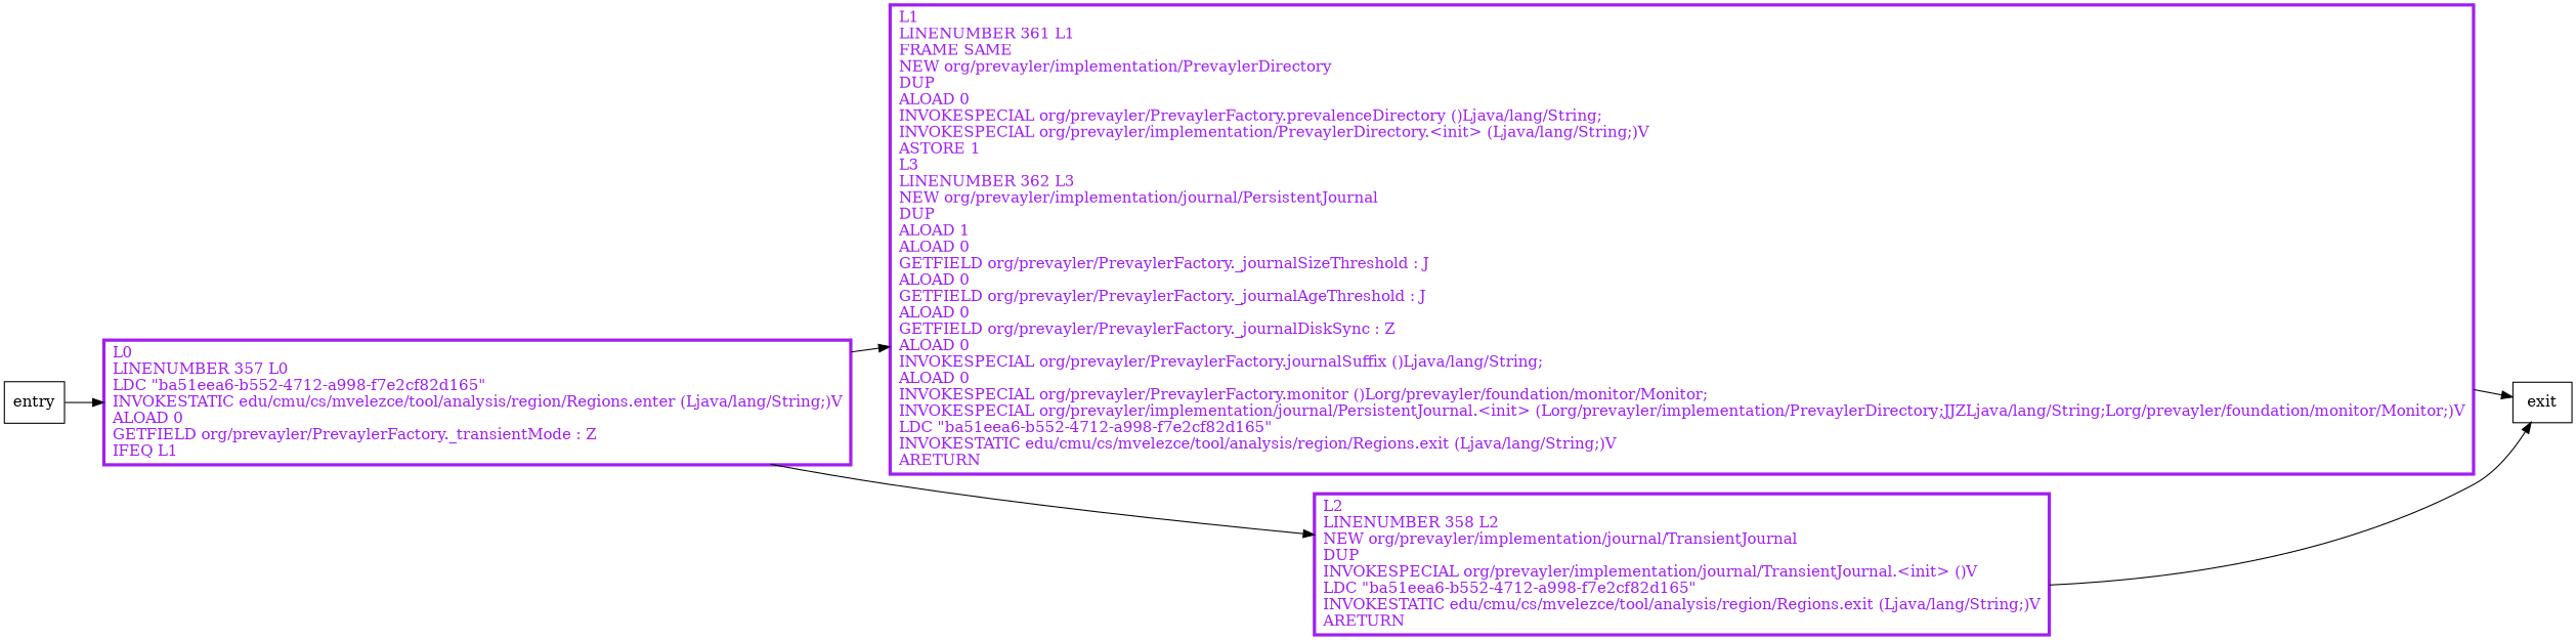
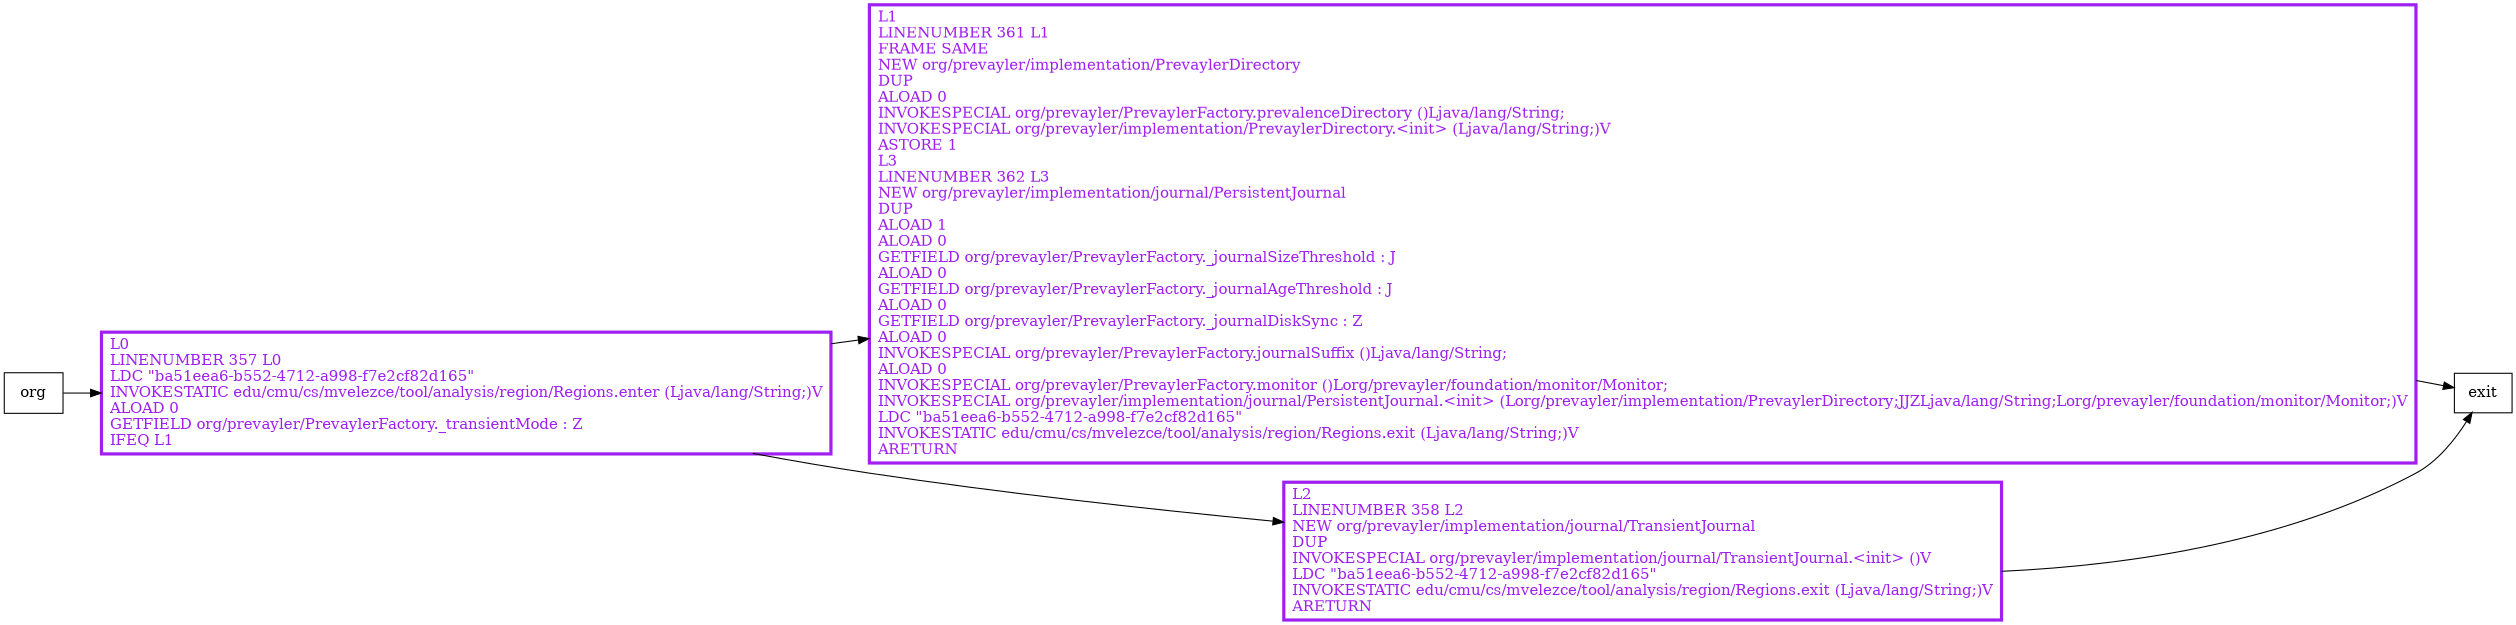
  digraph {
    rankdir=LR
    node [color=purple fontcolor=purple penwidth=3 shape=record]
    n1 [label="L0\lLINENUMBER 357 L0\lLDC \"ba51eea6-b552-4712-a998-f7e2cf82d165\"\lINVOKESTATIC edu/cmu/cs/mvelezce/tool/analysis/region/Regions.enter (Ljava/lang/String;)V\lALOAD 0\lGETFIELD org/prevayler/PrevaylerFactory._transientMode : Z\lIFEQ L1\l"]
    n2 [label="L1\lLINENUMBER 361 L1\lFRAME SAME\lNEW org/prevayler/implementation/PrevaylerDirectory\lDUP\lALOAD 0\lINVOKESPECIAL org/prevayler/PrevaylerFactory.prevalenceDirectory ()Ljava/lang/String;\lINVOKESPECIAL org/prevayler/implementation/PrevaylerDirectory.\<init\> (Ljava/lang/String;)V\lASTORE 1\lL3\lLINENUMBER 362 L3\lNEW org/prevayler/implementation/journal/PersistentJournal\lDUP\lALOAD 1\lALOAD 0\lGETFIELD org/prevayler/PrevaylerFactory._journalSizeThreshold : J\lALOAD 0\lGETFIELD org/prevayler/PrevaylerFactory._journalAgeThreshold : J\lALOAD 0\lGETFIELD org/prevayler/PrevaylerFactory._journalDiskSync : Z\lALOAD 0\lINVOKESPECIAL org/prevayler/PrevaylerFactory.journalSuffix ()Ljava/lang/String;\lALOAD 0\lINVOKESPECIAL org/prevayler/PrevaylerFactory.monitor ()Lorg/prevayler/foundation/monitor/Monitor;\lINVOKESPECIAL org/prevayler/implementation/journal/PersistentJournal.\<init\> (Lorg/prevayler/implementation/PrevaylerDirectory;JJZLjava/lang/String;Lorg/prevayler/foundation/monitor/Monitor;)V\lLDC \"ba51eea6-b552-4712-a998-f7e2cf82d165\"\lINVOKESTATIC edu/cmu/cs/mvelezce/tool/analysis/region/Regions.exit (Ljava/lang/String;)V\lARETURN\l"]
    n3 [label="L2\lLINENUMBER 358 L2\lNEW org/prevayler/implementation/journal/TransientJournal\lDUP\lINVOKESPECIAL org/prevayler/implementation/journal/TransientJournal.\<init\> ()V\lLDC \"ba51eea6-b552-4712-a998-f7e2cf82d165\"\lINVOKESTATIC edu/cmu/cs/mvelezce/tool/analysis/region/Regions.exit (Ljava/lang/String;)V\lARETURN\l"]
    exit [color="" fontcolor="" penwidth=""]
-   entry [color="" fontcolor="" penwidth=""]
+   entry [label=org color="" fontcolor="" penwidth=""]
    n1 -> n2
    n1 -> n3
    n2 -> exit
    n3 -> exit
    entry -> n1
  }
